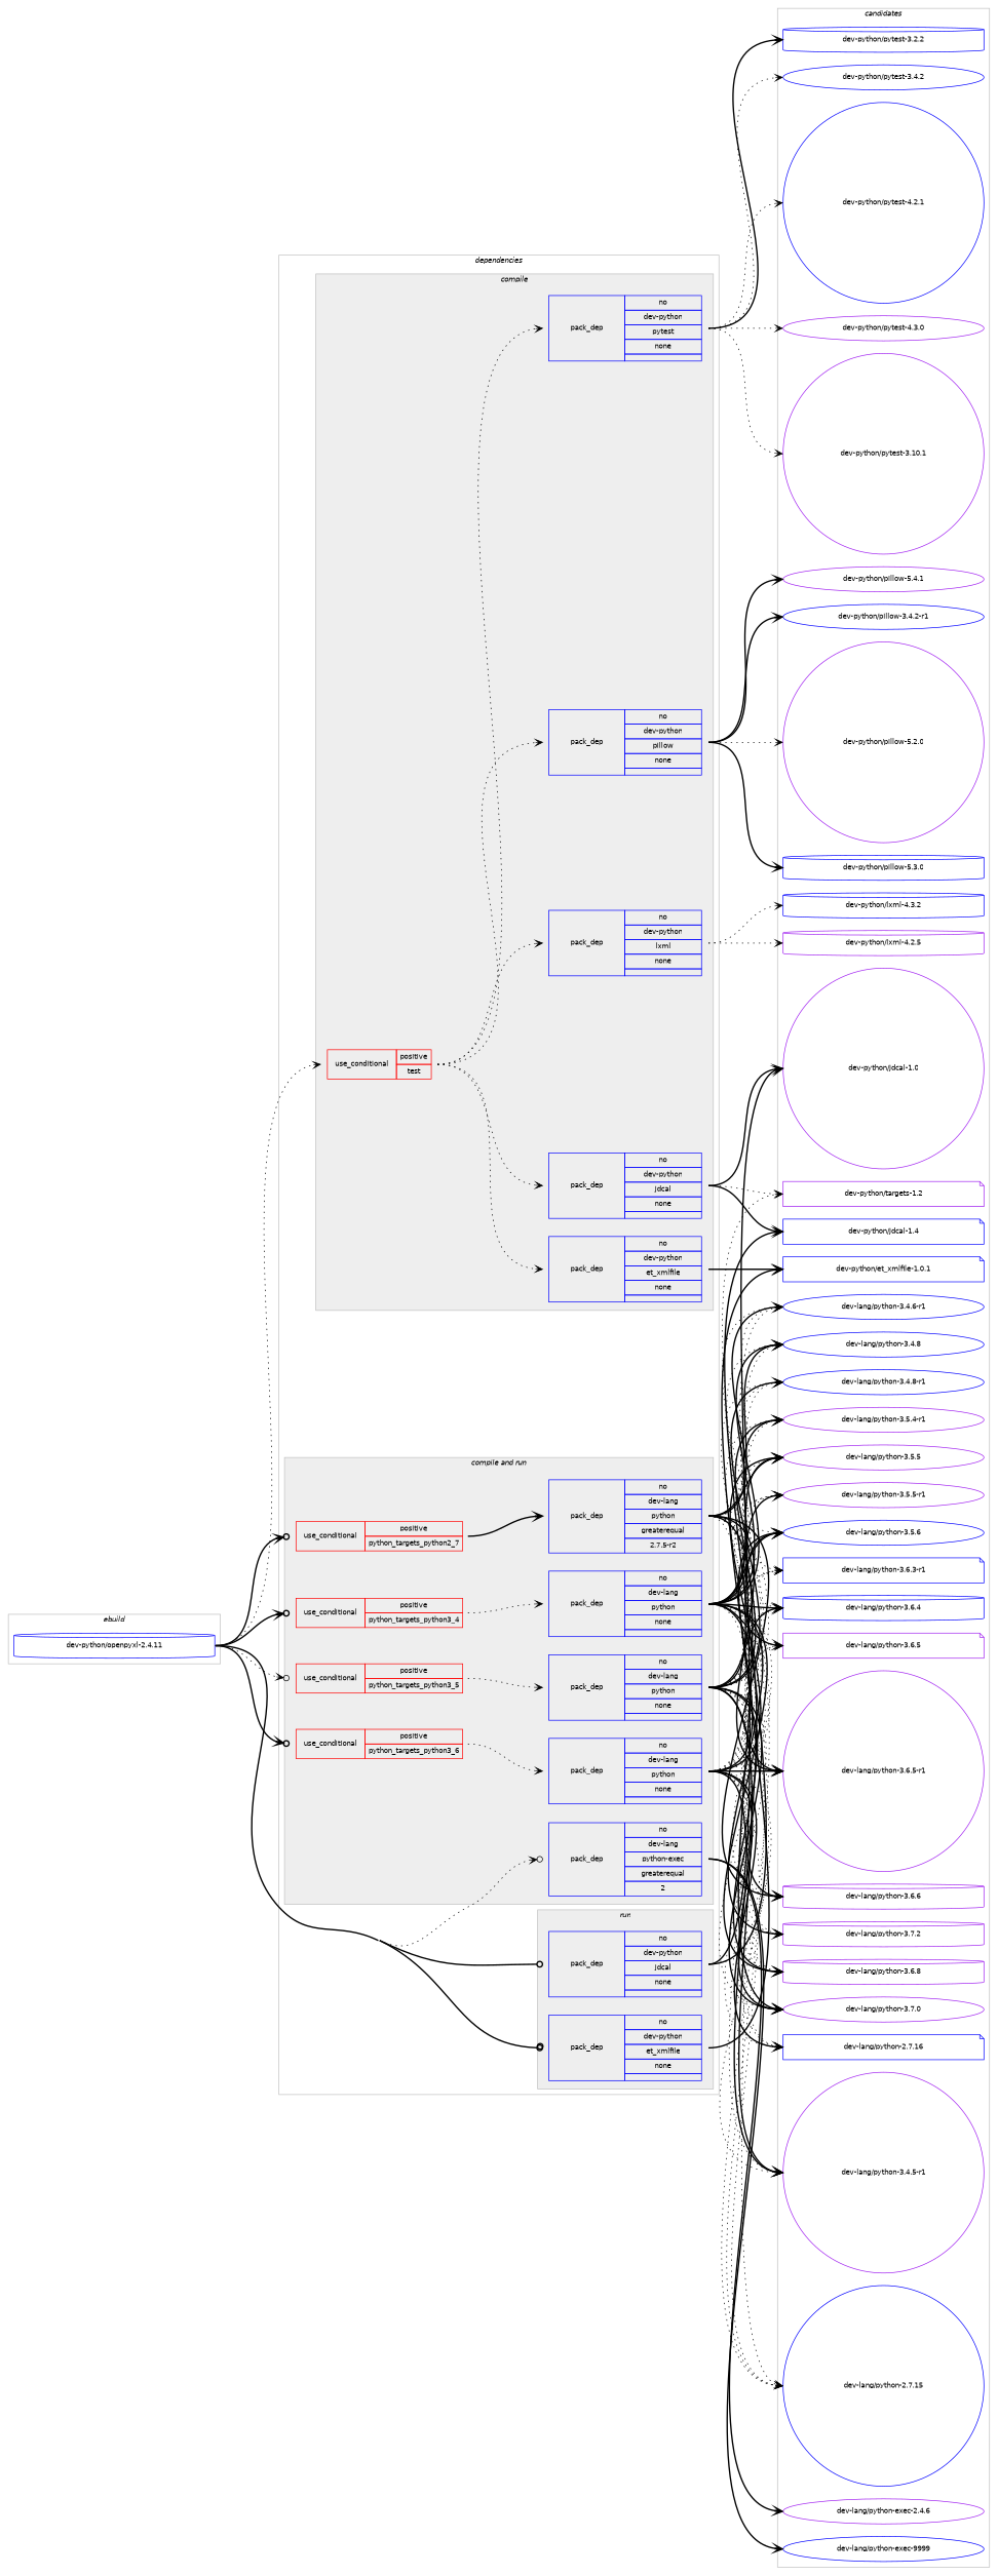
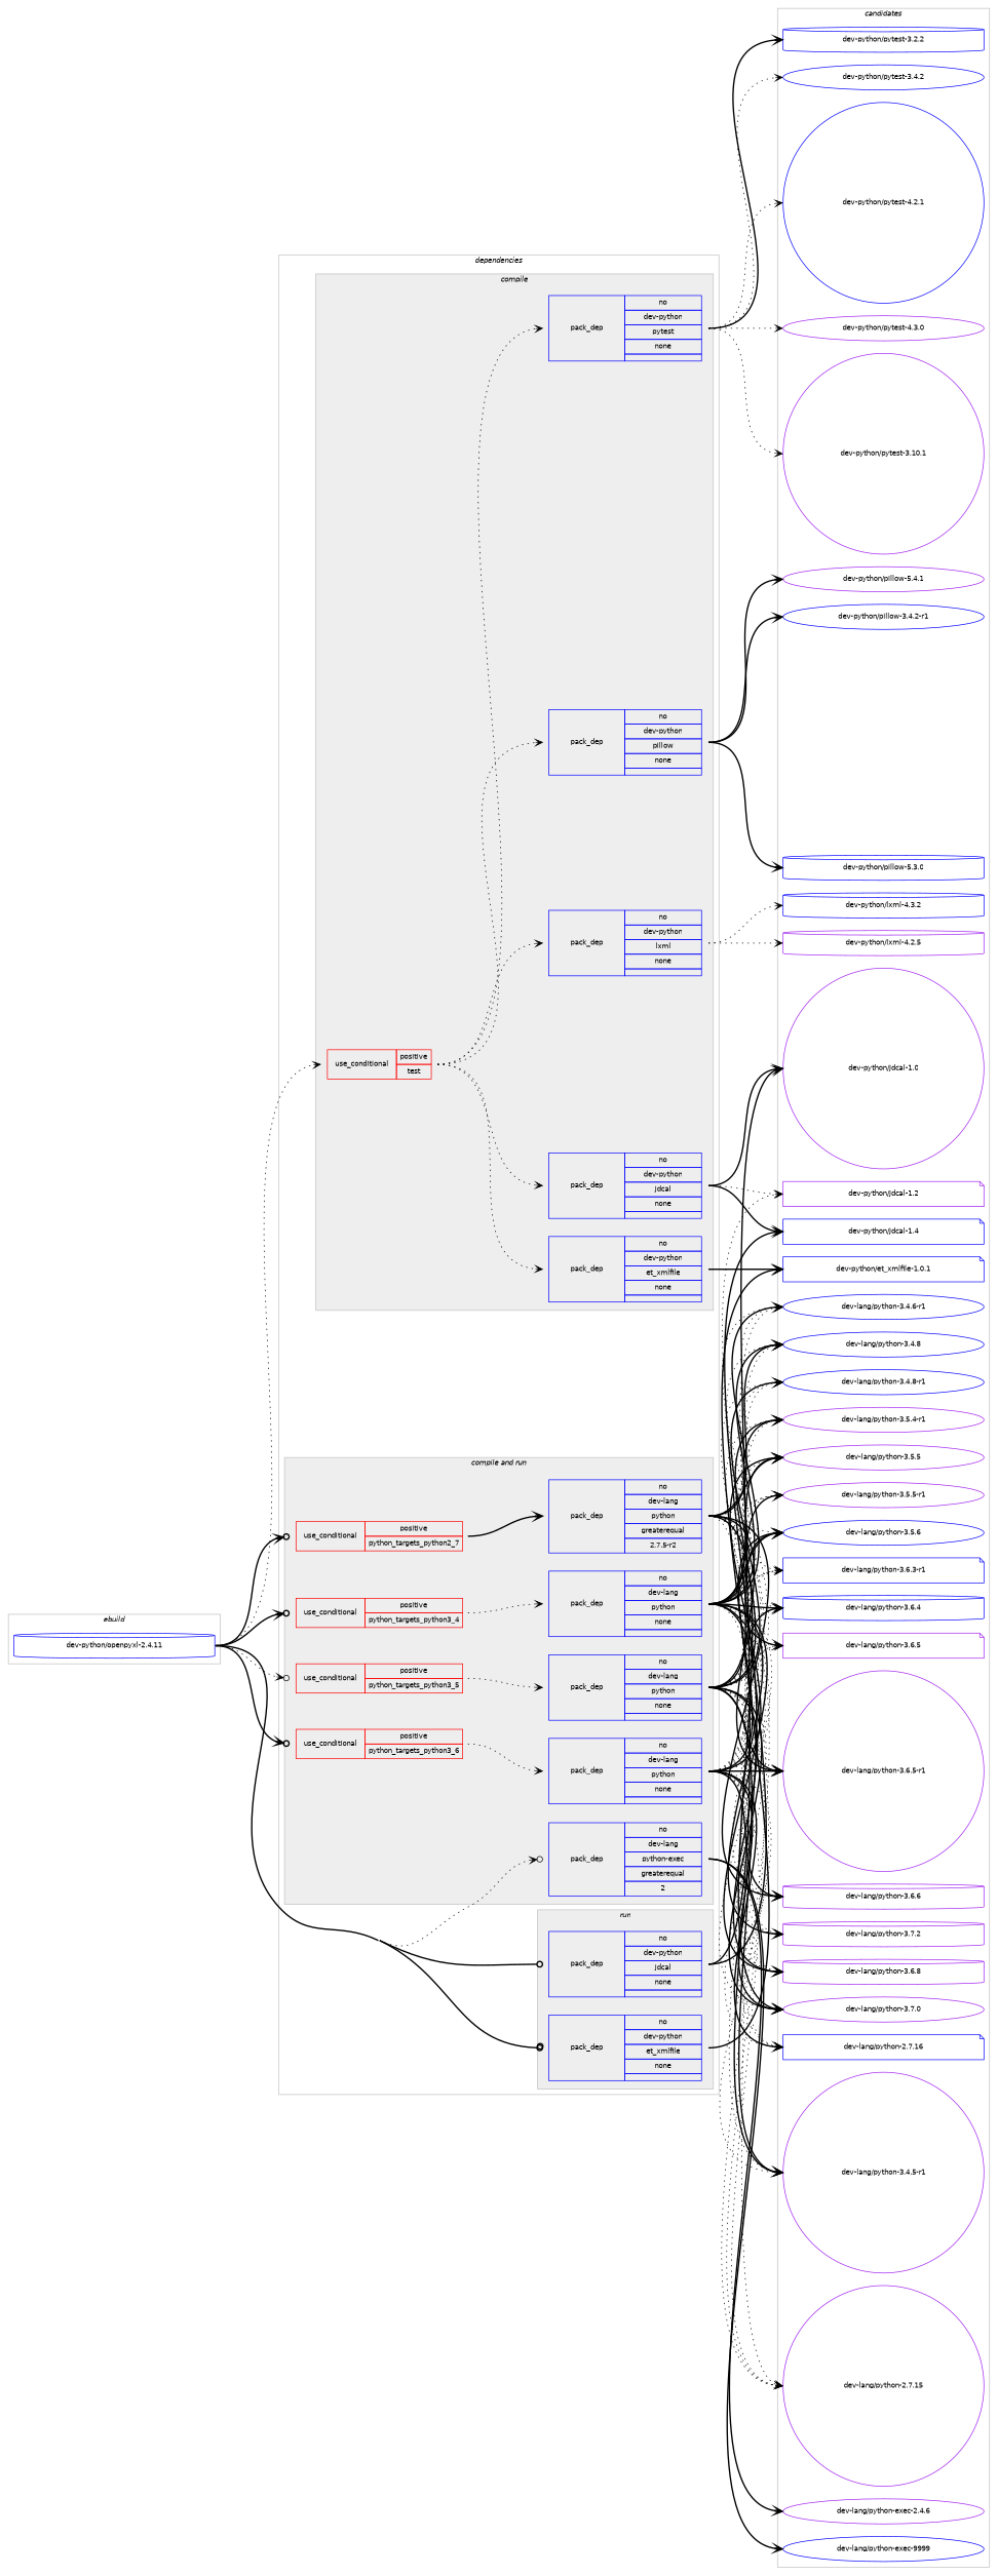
  digraph {
    compound=true
    concentrate=true
    fontname=Helvetica
    fontsize=10
    newrank=true
    rankdir=LR
    ranksep=1.5
    node [color=blue fontname=Helvetica fontsize=10 shape=none]
    edge [arrowhead=vee headport=w style=dotted tailport=e weight=100]
    n1 [label="dev-python/openpyxl-2.4.11" shape=cylinder width=4]
    n2 [label=<<TABLE BORDER="0" CELLBORDER="1" CELLSPACING="0" CELLPADDING="4" WIDTH="220"><TR><TD ROWSPAN="6" CELLPADDING="30">pack_dep</TD></TR><TR><TD WIDTH="110">no</TD></TR><TR><TD>dev-python</TD></TR><TR><TD>pytest</TD></TR><TR><TD>none</TD></TR><TR><TD></TD></TR></TABLE>>]
    n3 [label=<<TABLE BORDER="0" CELLBORDER="1" CELLSPACING="0" CELLPADDING="4" WIDTH="220"><TR><TD ROWSPAN="6" CELLPADDING="30">pack_dep</TD></TR><TR><TD WIDTH="110">no</TD></TR><TR><TD>dev-python</TD></TR><TR><TD>jdcal</TD></TR><TR><TD>none</TD></TR><TR><TD></TD></TR></TABLE>>]
    n4 [label=<<TABLE BORDER="0" CELLBORDER="1" CELLSPACING="0" CELLPADDING="4" WIDTH="220"><TR><TD ROWSPAN="6" CELLPADDING="30">pack_dep</TD></TR><TR><TD WIDTH="110">no</TD></TR><TR><TD>dev-python</TD></TR><TR><TD>et_xmlfile</TD></TR><TR><TD>none</TD></TR><TR><TD></TD></TR></TABLE>>]
    n5 [label=<<TABLE BORDER="0" CELLBORDER="1" CELLSPACING="0" CELLPADDING="4" WIDTH="220"><TR><TD ROWSPAN="6" CELLPADDING="30">pack_dep</TD></TR><TR><TD WIDTH="110">no</TD></TR><TR><TD>dev-python</TD></TR><TR><TD>lxml</TD></TR><TR><TD>none</TD></TR><TR><TD></TD></TR></TABLE>>]
    n6 [label=<<TABLE BORDER="0" CELLBORDER="1" CELLSPACING="0" CELLPADDING="4" WIDTH="220"><TR><TD ROWSPAN="6" CELLPADDING="30">pack_dep</TD></TR><TR><TD WIDTH="110">no</TD></TR><TR><TD>dev-python</TD></TR><TR><TD>pillow</TD></TR><TR><TD>none</TD></TR><TR><TD></TD></TR></TABLE>>]
    n7 [color=red label=<<TABLE BORDER="0" CELLBORDER="1" CELLSPACING="0" CELLPADDING="4"><TR><TD ROWSPAN="3" CELLPADDING="10">use_conditional</TD></TR><TR><TD>positive</TD></TR><TR><TD>test</TD></TR></TABLE>>]
    n8 [label=<<TABLE BORDER="0" CELLBORDER="1" CELLSPACING="0" CELLPADDING="4" WIDTH="220"><TR><TD ROWSPAN="6" CELLPADDING="30">pack_dep</TD></TR><TR><TD WIDTH="110">no</TD></TR><TR><TD>dev-lang</TD></TR><TR><TD>python</TD></TR><TR><TD>greaterequal</TD></TR><TR><TD>2.7.5-r2</TD></TR></TABLE>>]
    n9 [color=red label=<<TABLE BORDER="0" CELLBORDER="1" CELLSPACING="0" CELLPADDING="4"><TR><TD ROWSPAN="3" CELLPADDING="10">use_conditional</TD></TR><TR><TD>positive</TD></TR><TR><TD>python_targets_python2_7</TD></TR></TABLE>>]
    n10 [label=<<TABLE BORDER="0" CELLBORDER="1" CELLSPACING="0" CELLPADDING="4" WIDTH="220"><TR><TD ROWSPAN="6" CELLPADDING="30">pack_dep</TD></TR><TR><TD WIDTH="110">no</TD></TR><TR><TD>dev-lang</TD></TR><TR><TD>python</TD></TR><TR><TD>none</TD></TR><TR><TD></TD></TR></TABLE>>]
    n11 [color=red label=<<TABLE BORDER="0" CELLBORDER="1" CELLSPACING="0" CELLPADDING="4"><TR><TD ROWSPAN="3" CELLPADDING="10">use_conditional</TD></TR><TR><TD>positive</TD></TR><TR><TD>python_targets_python3_4</TD></TR></TABLE>>]
    n12 [label=<<TABLE BORDER="0" CELLBORDER="1" CELLSPACING="0" CELLPADDING="4" WIDTH="220"><TR><TD ROWSPAN="6" CELLPADDING="30">pack_dep</TD></TR><TR><TD WIDTH="110">no</TD></TR><TR><TD>dev-lang</TD></TR><TR><TD>python</TD></TR><TR><TD>none</TD></TR><TR><TD></TD></TR></TABLE>>]
    n13 [color=red label=<<TABLE BORDER="0" CELLBORDER="1" CELLSPACING="0" CELLPADDING="4"><TR><TD ROWSPAN="3" CELLPADDING="10">use_conditional</TD></TR><TR><TD>positive</TD></TR><TR><TD>python_targets_python3_5</TD></TR></TABLE>>]
    n14 [label=<<TABLE BORDER="0" CELLBORDER="1" CELLSPACING="0" CELLPADDING="4" WIDTH="220"><TR><TD ROWSPAN="6" CELLPADDING="30">pack_dep</TD></TR><TR><TD WIDTH="110">no</TD></TR><TR><TD>dev-lang</TD></TR><TR><TD>python</TD></TR><TR><TD>none</TD></TR><TR><TD></TD></TR></TABLE>>]
    n15 [color=red label=<<TABLE BORDER="0" CELLBORDER="1" CELLSPACING="0" CELLPADDING="4"><TR><TD ROWSPAN="3" CELLPADDING="10">use_conditional</TD></TR><TR><TD>positive</TD></TR><TR><TD>python_targets_python3_6</TD></TR></TABLE>>]
    n16 [label=<<TABLE BORDER="0" CELLBORDER="1" CELLSPACING="0" CELLPADDING="4" WIDTH="220"><TR><TD ROWSPAN="6" CELLPADDING="30">pack_dep</TD></TR><TR><TD WIDTH="110">no</TD></TR><TR><TD>dev-lang</TD></TR><TR><TD>python-exec</TD></TR><TR><TD>greaterequal</TD></TR><TR><TD>2</TD></TR></TABLE>>]
    n17 [label=<<TABLE BORDER="0" CELLBORDER="1" CELLSPACING="0" CELLPADDING="4" WIDTH="220"><TR><TD ROWSPAN="6" CELLPADDING="30">pack_dep</TD></TR><TR><TD WIDTH="110">no</TD></TR><TR><TD>dev-python</TD></TR><TR><TD>et_xmlfile</TD></TR><TR><TD>none</TD></TR><TR><TD></TD></TR></TABLE>>]
    n18 [label=<<TABLE BORDER="0" CELLBORDER="1" CELLSPACING="0" CELLPADDING="4" WIDTH="220"><TR><TD ROWSPAN="6" CELLPADDING="30">pack_dep</TD></TR><TR><TD WIDTH="110">no</TD></TR><TR><TD>dev-python</TD></TR><TR><TD>jdcal</TD></TR><TR><TD>none</TD></TR><TR><TD></TD></TR></TABLE>>]
    n19 [color=purple label="dev-python/jdcal-1.0" shape=circle width=4]
-   n20 [color=purple label="dev-python/targets-1.2" shape=note width=4]
+   n20 [color=purple label="dev-python/jdcal-1.2" shape=note width=4]
    n21 [label="dev-python/jdcal-1.4" shape=note width=4]
    n22 [label="dev-python/et_xmlfile-1.0.1" shape=note width=4]
    n23 [color=purple label="dev-python/pytest-3.10.1" shape=circle width=4]
    n24 [label="dev-python/pytest-3.2.2" shape=cylinder width=4]
    n25 [label="dev-python/pytest-3.4.2" shape=ellipse width=4]
    n26 [label="dev-python/pytest-4.2.1" shape=circle width=4]
    n27 [color=purple label="dev-python/pytest-4.3.0" shape=ellipse width=4]
    n28 [color=purple label="dev-python/lxml-4.2.5" shape=cylinder width=4]
    n29 [label="dev-python/lxml-4.3.2" shape=cylinder width=4]
    n30 [label="dev-python/pillow-3.4.2-r1" shape=ellipse width=4]
-   n31 [color=purple label="dev-python/pillow-5.2.0" shape=circle width=4]
    n32 [label="dev-python/pillow-5.3.0" shape=cylinder width=4]
    n33 [color=purple label="dev-python/pillow-5.4.1" shape=ellipse width=4]
-   n34 [label="dev-lang/python-2.7.15" shape=circle width=4]
+   n34 [color=purple label="dev-lang/python-2.7.15" shape=circle width=4]
    n35 [label="dev-lang/python-2.7.16" shape=note width=4]
    n36 [color=purple label="dev-lang/python-3.4.5-r1" shape=circle width=4]
    n37 [label="dev-lang/python-3.4.6-r1" shape=ellipse width=4]
    n38 [label="dev-lang/python-3.4.8" shape=ellipse width=4]
    n39 [label="dev-lang/python-3.4.8-r1" shape=ellipse width=4]
    n40 [color=purple label="dev-lang/python-3.5.4-r1" shape=ellipse width=4]
    n41 [color=purple label="dev-lang/python-3.5.5" shape=ellipse width=4]
    n42 [color=purple label="dev-lang/python-3.5.5-r1" shape=ellipse width=4]
    n43 [label="dev-lang/python-3.5.6" shape=ellipse width=4]
    n44 [label="dev-lang/python-3.6.3-r1" shape=note width=4]
    n45 [label="dev-lang/python-3.6.4" shape=cylinder width=4]
    n46 [color=purple label="dev-lang/python-3.6.5" shape=note width=4]
    n47 [color=purple label="dev-lang/python-3.6.5-r1" shape=circle width=4]
    n48 [color=purple label="dev-lang/python-3.6.6" shape=cylinder width=4]
    n49 [color=purple label="dev-lang/python-3.6.8" shape=cylinder width=4]
    n50 [color=purple label="dev-lang/python-3.7.0" shape=ellipse width=4]
    n51 [color=purple label="dev-lang/python-3.7.2" shape=cylinder width=4]
    n52 [color=purple label="dev-lang/python-exec-2.4.6" shape=ellipse width=4]
    n53 [label="dev-lang/python-exec-9999" shape=ellipse width=4]
    subgraph cluster_1 {
      color=gray
      label=<<i>ebuild</i>>
      rank=same
      n1
    }
    subgraph cluster_2 {
      color=gray
      label=<<i>dependencies</i>>
      subgraph cluster_3 {
        color=gray
        fillcolor="#eeeeee"
        label=<<i>compile</i>>
        style=filled
        subgraph sub_4 {
          color=gray
          fillcolor="#eeeeee"
          label=<<i>compile</i>>
          style=filled
          n7
          subgraph sub_5 {
            color=gray
            fillcolor="#eeeeee"
            label=<<i>compile</i>>
            style=filled
            n2
          }
          subgraph sub_6 {
            color=gray
            fillcolor="#eeeeee"
            label=<<i>compile</i>>
            style=filled
            n3
          }
          subgraph sub_7 {
            color=gray
            fillcolor="#eeeeee"
            label=<<i>compile</i>>
            style=filled
            n4
          }
          subgraph sub_8 {
            color=gray
            fillcolor="#eeeeee"
            label=<<i>compile</i>>
            style=filled
            n5
          }
          subgraph sub_9 {
            color=gray
            fillcolor="#eeeeee"
            label=<<i>compile</i>>
            style=filled
            n6
          }
        }
      }
      subgraph cluster_10 {
        color=gray
        fillcolor="#eeeeee"
        label=<<i>compile and run</i>>
        style=filled
        subgraph sub_11 {
          color=gray
          fillcolor="#eeeeee"
          label=<<i>compile and run</i>>
          style=filled
          n9
          subgraph sub_12 {
            color=gray
            fillcolor="#eeeeee"
            label=<<i>compile and run</i>>
            style=filled
            n8
          }
        }
        subgraph sub_13 {
          color=gray
          fillcolor="#eeeeee"
          label=<<i>compile and run</i>>
          style=filled
          n11
          subgraph sub_14 {
            color=gray
            fillcolor="#eeeeee"
            label=<<i>compile and run</i>>
            style=filled
            n10
          }
        }
        subgraph sub_15 {
          color=gray
          fillcolor="#eeeeee"
          label=<<i>compile and run</i>>
          style=filled
          n13
          subgraph sub_16 {
            color=gray
            fillcolor="#eeeeee"
            label=<<i>compile and run</i>>
            style=filled
            n12
          }
        }
        subgraph sub_17 {
          color=gray
          fillcolor="#eeeeee"
          label=<<i>compile and run</i>>
          style=filled
          n15
          subgraph sub_18 {
            color=gray
            fillcolor="#eeeeee"
            label=<<i>compile and run</i>>
            style=filled
            n14
          }
        }
        subgraph sub_19 {
          color=gray
          fillcolor="#eeeeee"
          label=<<i>compile and run</i>>
          style=filled
          n16
        }
      }
      subgraph cluster_20 {
        color=gray
        fillcolor="#eeeeee"
        label=<<i>run</i>>
        style=filled
        subgraph sub_21 {
          color=gray
          fillcolor="#eeeeee"
          label=<<i>run</i>>
          style=filled
          n17
        }
        subgraph sub_22 {
          color=gray
          fillcolor="#eeeeee"
          label=<<i>run</i>>
          style=filled
          n18
        }
      }
    }
    subgraph cluster_23 {
      color=gray
      label=<<i>candidates</i>>
      rank=same
      subgraph sub_24 {
        color=black
        label=<<i>candidates</i>>
        nodesep=1
        rank=same
        n19
        n20
        n21
      }
      subgraph sub_25 {
        color=black
        label=<<i>candidates</i>>
        nodesep=1
        rank=same
        n22
      }
      subgraph sub_26 {
        color=black
        label=<<i>candidates</i>>
        nodesep=1
        rank=same
        n23
        n24
        n25
        n26
        n27
      }
      subgraph sub_27 {
        color=black
        label=<<i>candidates</i>>
        nodesep=1
        rank=same
        n28
        n29
      }
      subgraph sub_28 {
        color=black
        label=<<i>candidates</i>>
        nodesep=1
        rank=same
        n30
-       n31
        n32
        n33
      }
      subgraph sub_29 {
        color=black
        label=<<i>candidates</i>>
        nodesep=1
        rank=same
        n34
        n35
        n36
        n37
        n38
        n39
        n40
        n41
        n42
        n43
        n44
        n45
        n46
        n47
        n48
        n49
        n50
        n51
      }
      subgraph sub_30 {
        color=black
        label=<<i>candidates</i>>
        nodesep=1
        rank=same
        n34
        n35
        n36
        n37
        n38
        n39
        n40
        n41
        n42
        n43
        n44
        n45
        n46
        n47
        n48
        n49
        n50
        n51
      }
      subgraph sub_31 {
        color=black
        label=<<i>candidates</i>>
        nodesep=1
        rank=same
        n34
        n35
        n36
        n37
        n38
        n39
        n40
        n41
        n42
        n43
        n44
        n45
        n46
        n47
        n48
        n49
        n50
        n51
      }
      subgraph sub_32 {
        color=black
        label=<<i>candidates</i>>
        nodesep=1
        rank=same
        n34
        n35
        n36
        n37
        n38
        n39
        n40
        n41
        n42
        n43
        n44
        n45
        n46
        n47
        n48
        n49
        n50
        n51
      }
      subgraph sub_33 {
        color=black
        label=<<i>candidates</i>>
        nodesep=1
        rank=same
        n52
        n53
      }
      subgraph sub_34 {
        color=black
        label=<<i>candidates</i>>
        nodesep=1
        rank=same
        n22
      }
      subgraph sub_35 {
        color=black
        label=<<i>candidates</i>>
        nodesep=1
        rank=same
        n19
        n20
        n21
      }
    }
    n1 -> n7 [weight=20]
    n1 -> n9 [arrowhead=odotvee style=bold weight=20]
    n1 -> n11 [arrowhead=odotvee style=bold weight=20]
    n1 -> n13 [arrowhead=odotvee weight=20]
    n1 -> n15 [arrowhead=odotvee style=bold weight=20]
    n1 -> n16 [arrowhead=odotvee weight=20]
    n1 -> n17 [arrowhead=odot style=bold weight=20]
    n1 -> n18 [arrowhead=odot style=bold weight=20]
    n2 -> n23
    n2 -> n24 [style=bold]
    n2 -> n25
    n2 -> n26
    n2 -> n27
    n3 -> n19 [style=bold]
    n3 -> n20
    n3 -> n21 [style=bold]
    n4 -> n22 [style=bold]
    n5 -> n28
    n5 -> n29
    n6 -> n30 [style=bold]
-   n6 -> n31
    n6 -> n32 [style=bold]
    n6 -> n33 [style=bold]
    n7 -> n2 [weight=20]
    n7 -> n3 [weight=20]
    n7 -> n4 [weight=20]
    n7 -> n5 [weight=20]
    n7 -> n6 [weight=20]
    n8 -> n34
    n8 -> n35
    n8 -> n36
    n8 -> n37
    n8 -> n38 [style=bold]
    n8 -> n39
    n8 -> n40
    n8 -> n41 [style=bold]
    n8 -> n42
    n8 -> n43
    n8 -> n44
    n8 -> n45
    n8 -> n46
    n8 -> n47 [style=bold]
    n8 -> n48 [style=bold]
    n8 -> n49
    n8 -> n50 [style=bold]
    n8 -> n51
    n9 -> n8 [style=bold weight=20]
    n10 -> n34
    n10 -> n35
    n10 -> n36 [style=bold]
    n10 -> n37 [style=bold]
    n10 -> n38 [style=bold]
    n10 -> n39
    n10 -> n40 [style=bold]
    n10 -> n41 [style=bold]
    n10 -> n42 [style=bold]
    n10 -> n43 [style=bold]
    n10 -> n44
    n10 -> n45 [style=bold]
    n10 -> n46 [style=bold]
    n10 -> n47
    n10 -> n48
    n10 -> n49 [style=bold]
    n10 -> n50
    n10 -> n51 [style=bold]
    n11 -> n10 [weight=20]
    n12 -> n34
    n12 -> n35
    n12 -> n36 [style=bold]
    n12 -> n37
    n12 -> n38
    n12 -> n39 [style=bold]
    n12 -> n40 [style=bold]
    n12 -> n41
    n12 -> n42
    n12 -> n43 [style=bold]
    n12 -> n44
    n12 -> n45 [style=bold]
    n12 -> n46
    n12 -> n47 [style=bold]
    n12 -> n48
    n12 -> n49 [style=bold]
    n12 -> n50 [style=bold]
    n12 -> n51
    n13 -> n12 [weight=20]
    n14 -> n34
    n14 -> n35 [style=bold]
    n14 -> n36
    n14 -> n37
    n14 -> n38
    n14 -> n39
    n14 -> n40
    n14 -> n41 [style=bold]
    n14 -> n42
    n14 -> n43 [style=bold]
    n14 -> n44
    n14 -> n45
    n14 -> n46
    n14 -> n47 [style=bold]
    n14 -> n48 [style=bold]
    n14 -> n49
    n14 -> n50 [style=bold]
    n14 -> n51
    n15 -> n14 [weight=20]
    n16 -> n52 [style=bold]
    n16 -> n53 [style=bold]
    n17 -> n22 [style=bold]
    n18 -> n19 [style=bold]
    n18 -> n20
    n18 -> n21 [style=bold]
  }
